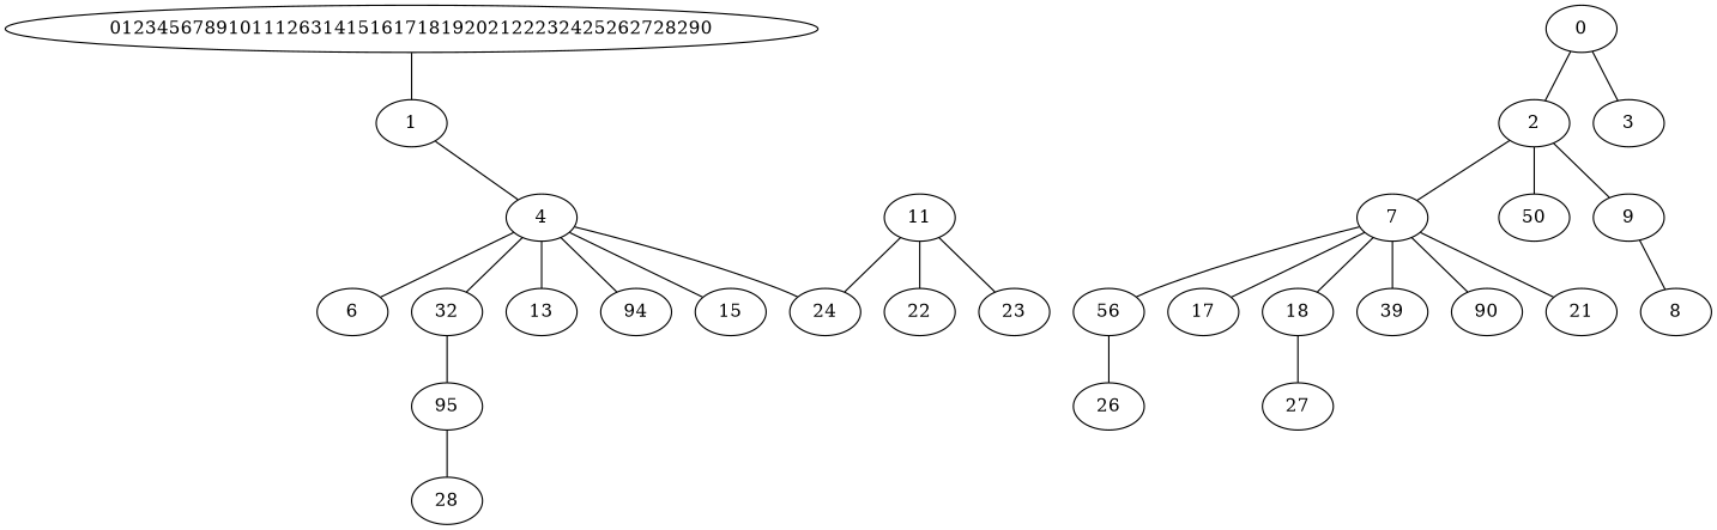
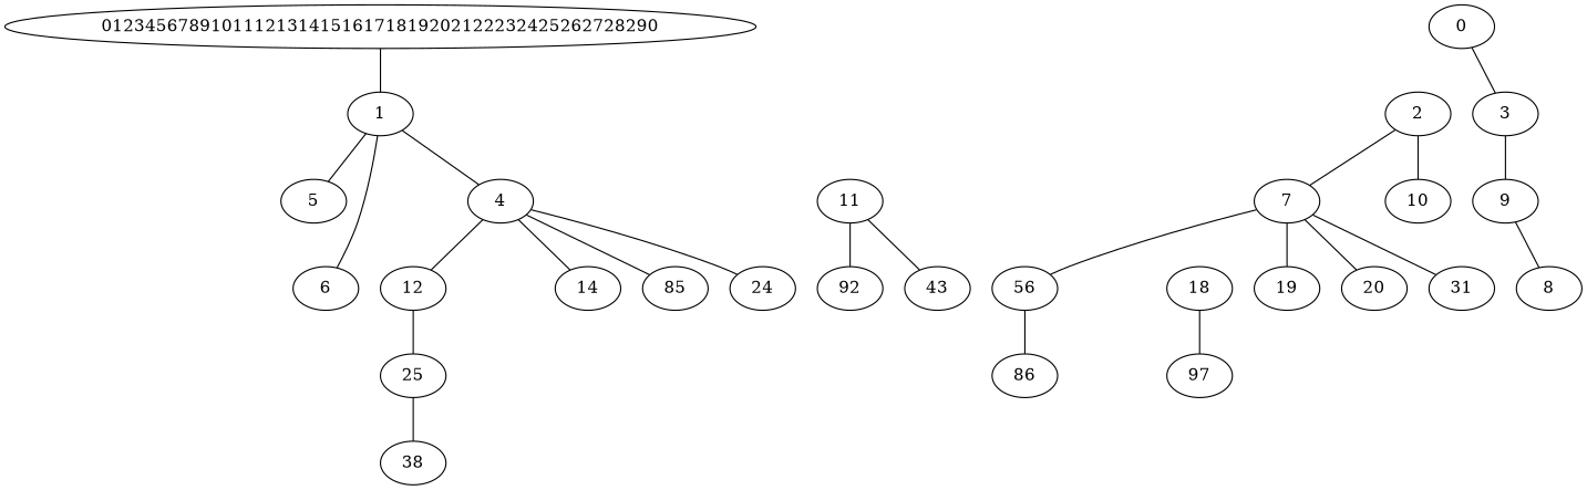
  graph {
-   012345678910111213141516171819202122232425262728290 [label=012345678910111263141516171819202122232425262728290]
+   012345678910111213141516171819202122232425262728290
    1
    4
+   5
    6
-   12 [label=32]
-   13
-   14 [label=94]
-   15
+   12
+   14
+   15 [label=85]
    24
    0
    2
    3
    7
    9
-   10 [label=50]
+   10
    n17 [label=56]
-   17
    18
-   19 [label=39]
-   20 [label=90]
-   21
+   19
+   20
+   21 [label=31]
    8
    11
-   22
-   23
-   25 [label=95]
-   26
-   27
-   28
+   22 [label=92]
+   23 [label=43]
+   25
+   26 [label=86]
+   27 [label=97]
+   28 [label=38]
    012345678910111213141516171819202122232425262728290 -- 1
    1 -- 4
-   4 -- 6
+   1 -- 5
+   1 -- 6
    4 -- 12
-   4 -- 13
    4 -- 14
    4 -- 15
    4 -- 24
    12 -- 25
-   0 -- 2
    0 -- 3
    2 -- 7
-   2 -- 9
+   3 -- 9
    2 -- 10
    7 -- n17
-   7 -- 17
-   7 -- 18
    7 -- 19
    7 -- 20
    7 -- 21
    9 -- 8
    n17 -- 26
    18 -- 27
-   11 -- 24
    11 -- 22
    11 -- 23
    25 -- 28
  }
